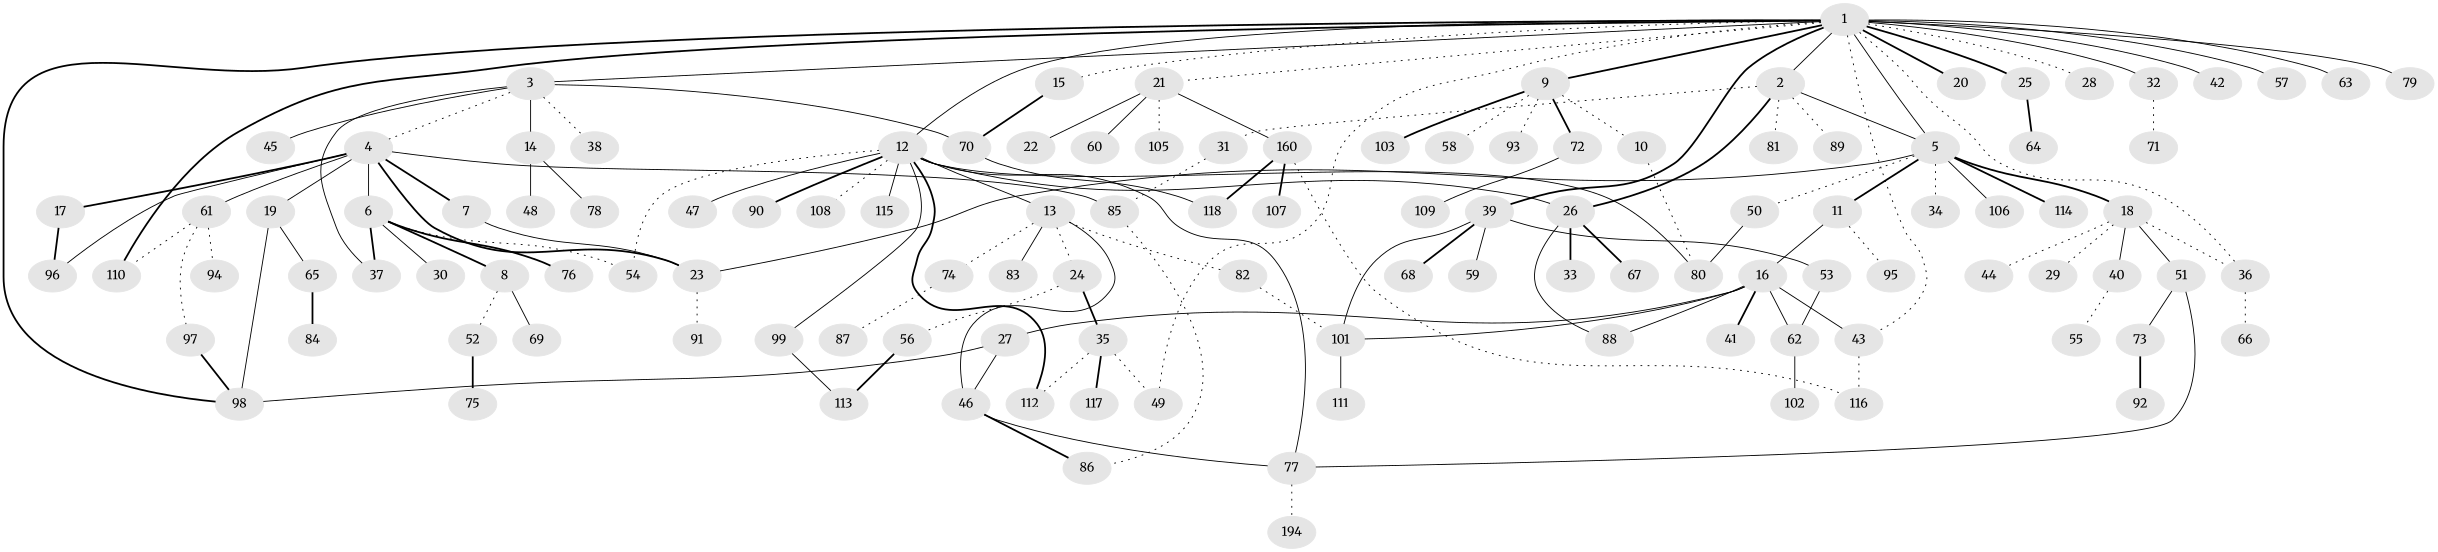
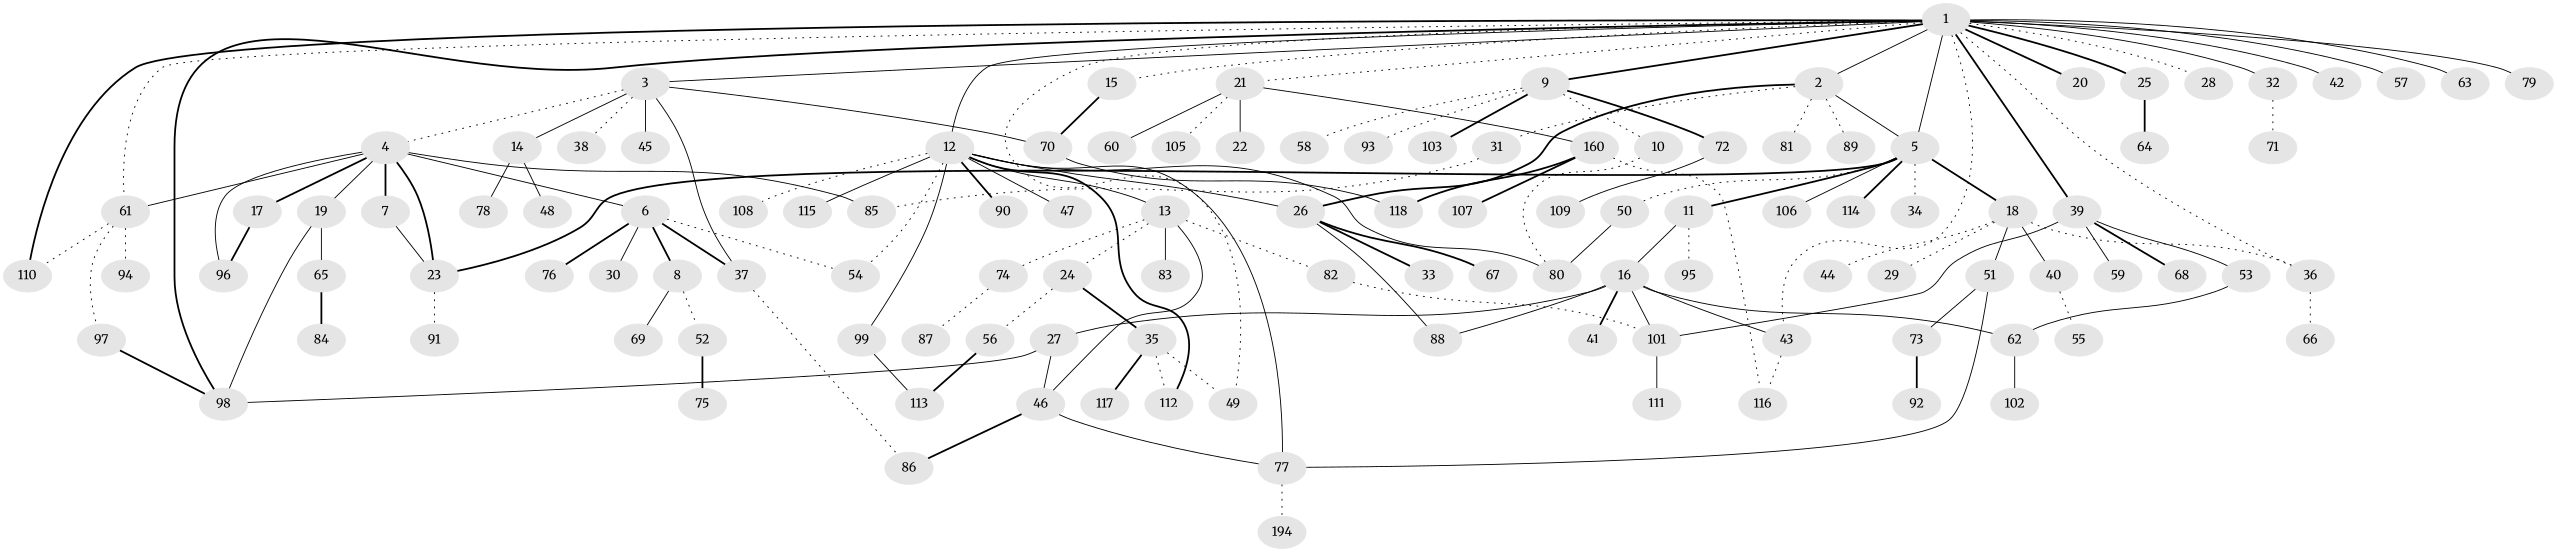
  graph {
    fontname=Merriweather
    node [color=gray90 fontname=Merriweather style=filled]
    edge [fontname=Merriweather style=solid]
    1
    2
    3
    5
    9
    12
    15
    20
    21
    25
    28
    32
    36
    39
    42
    43
    49
    57
    61
    63
    79
    98
    110
    26
    31
    81
    89
    4
    14
    37
    38
    45
    70
    23
    11
    18
    34
    50
    106
    114
    10
    58
    72
    93
    103
    54
    80
    13
    47
    77
    90
    99
    108
    112
    115
    22
    60
    n58 [label=160]
    105
    64
    71
    66
    101
    53
    59
    68
    116
    97
    94
    88
    33
    67
    85
    6
    7
    17
    19
    96
    48
    78
    118
    8
    30
    76
    65
    91
    86
    16
    95
    29
    40
    44
    51
    52
    69
    75
    109
    27
    41
    62
    24
    46
    74
    82
    83
    n106 [label=194]
    113
    35
    56
    87
    102
    111
    55
    73
    84
    107
    117
    92
    1 -- 2
    1 -- 3
    1 -- 5
    1 -- 9 [style=bold]
    1 -- 12
    1 -- 15 [style=dotted]
    1 -- 20 [style=bold]
    1 -- 21 [style=dotted]
    1 -- 25 [style=bold]
    1 -- 28 [style=dotted]
    1 -- 32
    1 -- 36 [style=dotted]
    1 -- 39 [style=bold]
    1 -- 42
    1 -- 43 [style=dotted]
    1 -- 49 [style=dotted]
    1 -- 57
+   1 -- 61 [style=dotted]
    1 -- 63
    1 -- 79
    1 -- 98 [style=bold]
    1 -- 110 [style=bold]
    2 -- 5
    2 -- 26 [style=bold]
    2 -- 31 [style=dotted]
    2 -- 81 [style=dotted]
    2 -- 89 [style=dotted]
    3 -- 4 [style=dotted]
    3 -- 14
    3 -- 37
    3 -- 38 [style=dotted]
    3 -- 45
    3 -- 70
-   5 -- 23
+   5 -- 23 [style=bold]
    5 -- 11 [style=bold]
    5 -- 18 [style=bold]
    5 -- 34 [style=dotted]
    5 -- 50 [style=dotted]
    5 -- 106
    5 -- 114 [style=bold]
    9 -- 10 [style=dotted]
    9 -- 58 [style=dotted]
    9 -- 72 [style=bold]
    9 -- 93 [style=dotted]
    9 -- 103 [style=bold]
    12 -- 26
    12 -- 54 [style=dotted]
    12 -- 80
    12 -- 13
    12 -- 47
    12 -- 77
    12 -- 90 [style=bold]
    12 -- 99
    12 -- 108 [style=dotted]
    12 -- 112 [style=bold]
    12 -- 115
    15 -- 70 [style=bold]
    21 -- 22
    21 -- 60
    21 -- n58
    21 -- 105 [style=dotted]
    25 -- 64 [style=bold]
    32 -- 71 [style=dotted]
    36 -- 66 [style=dotted]
    39 -- 101
    39 -- 53
    39 -- 59
    39 -- 68 [style=bold]
    43 -- 116 [style=dotted]
    61 -- 110 [style=dotted]
    61 -- 97 [style=dotted]
    61 -- 94 [style=dotted]
    26 -- 88
    26 -- 33 [style=bold]
    26 -- 67 [style=bold]
    31 -- 85 [style=dotted]
    4 -- 61
    4 -- 23 [style=bold]
    4 -- 85
    4 -- 6
    4 -- 7 [style=bold]
    4 -- 17 [style=bold]
    4 -- 19
    4 -- 96
    14 -- 48
    14 -- 78
    70 -- 118
    23 -- 91 [style=dotted]
    11 -- 16
    11 -- 95 [style=dotted]
    18 -- 36 [style=dotted]
    18 -- 29 [style=dotted]
    18 -- 40
    18 -- 44 [style=dotted]
    18 -- 51
    50 -- 80
    10 -- 80 [style=dotted]
    72 -- 109
    13 -- 24 [style=dotted]
    13 -- 46
    13 -- 74 [style=dotted]
    13 -- 82 [style=dotted]
    13 -- 83
    77 -- n106 [style=dotted]
    99 -- 113
    n58 -- 116 [style=dotted]
    n58 -- 118 [style=bold]
    n58 -- 107 [style=bold]
    101 -- 111
    53 -- 62
    97 -- 98 [style=bold]
-   85 -- 86 [style=dotted]
+   37 -- 86 [style=dotted]
    6 -- 37 [style=bold]
    6 -- 54 [style=dotted]
    6 -- 8 [style=bold]
    6 -- 30
    6 -- 76 [style=bold]
    7 -- 23
    17 -- 96 [style=bold]
    19 -- 98
    19 -- 65
    8 -- 52 [style=dotted]
    8 -- 69
    65 -- 84 [style=bold]
    16 -- 43
    16 -- 101
    16 -- 88
    16 -- 27
    16 -- 41 [style=bold]
    16 -- 62
    40 -- 55 [style=dotted]
    51 -- 77
    51 -- 73
    52 -- 75 [style=bold]
    27 -- 98
    27 -- 46
    62 -- 102
    24 -- 35 [style=bold]
    24 -- 56 [style=dotted]
    46 -- 77
    46 -- 86 [style=bold]
    74 -- 87 [style=dotted]
    82 -- 101 [style=dotted]
    35 -- 49 [style=dotted]
    35 -- 112 [style=dotted]
    35 -- 117 [style=bold]
    56 -- 113 [style=bold]
    73 -- 92 [style=bold]
  }
